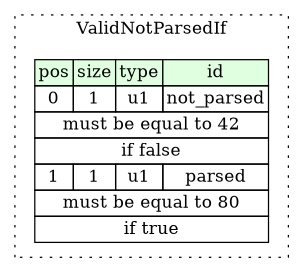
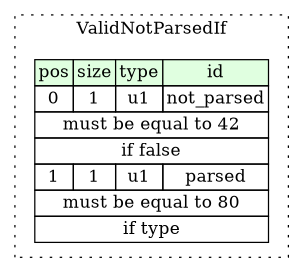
  digraph {
    rankdir=LR
-   n1 [label=<<TABLE BORDER="0" CELLBORDER="1" CELLSPACING="0"> 			<TR><TD BGCOLOR="#E0FFE0">pos</TD><TD BGCOLOR="#E0FFE0">size</TD><TD BGCOLOR="#E0FFE0">type</TD><TD BGCOLOR="#E0FFE0">id</TD></TR> 			<TR><TD PORT="not_parsed_pos">0</TD><TD PORT="not_parsed_size">1</TD><TD>u1</TD><TD PORT="not_parsed_type">not_parsed</TD></TR> 			<TR><TD COLSPAN="4" PORT="not_parsed__valid">must be equal to 42</TD></TR> 			<TR><TD COLSPAN="4" PORT="not_parsed__if">if false</TD></TR> 			<TR><TD PORT="parsed_pos">1</TD><TD PORT="parsed_size">1</TD><TD>u1</TD><TD PORT="parsed_type">parsed</TD></TR> 			<TR><TD COLSPAN="4" PORT="parsed__valid">must be equal to 80</TD></TR> 			<TR><TD COLSPAN="4" PORT="parsed__if">if true</TD></TR> 		</TABLE>> shape=plaintext]
+   n1 [label=<<TABLE BORDER="0" CELLBORDER="1" CELLSPACING="0"> 			<TR><TD BGCOLOR="#E0FFE0">pos</TD><TD BGCOLOR="#E0FFE0">size</TD><TD BGCOLOR="#E0FFE0">type</TD><TD BGCOLOR="#E0FFE0">id</TD></TR> 			<TR><TD PORT="not_parsed_pos">0</TD><TD PORT="not_parsed_size">1</TD><TD>u1</TD><TD PORT="not_parsed_type">not_parsed</TD></TR> 			<TR><TD COLSPAN="4" PORT="not_parsed__valid">must be equal to 42</TD></TR> 			<TR><TD COLSPAN="4" PORT="not_parsed__if">if false</TD></TR> 			<TR><TD PORT="parsed_pos">1</TD><TD PORT="parsed_size">1</TD><TD>u1</TD><TD PORT="parsed_type">parsed</TD></TR> 			<TR><TD COLSPAN="4" PORT="parsed__valid">must be equal to 80</TD></TR> 			<TR><TD COLSPAN="4" PORT="parsed__if">if type</TD></TR> 		</TABLE>> shape=plaintext]
    subgraph cluster_1 {
      label=ValidNotParsedIf
      style=dotted
      n1
    }
  }
